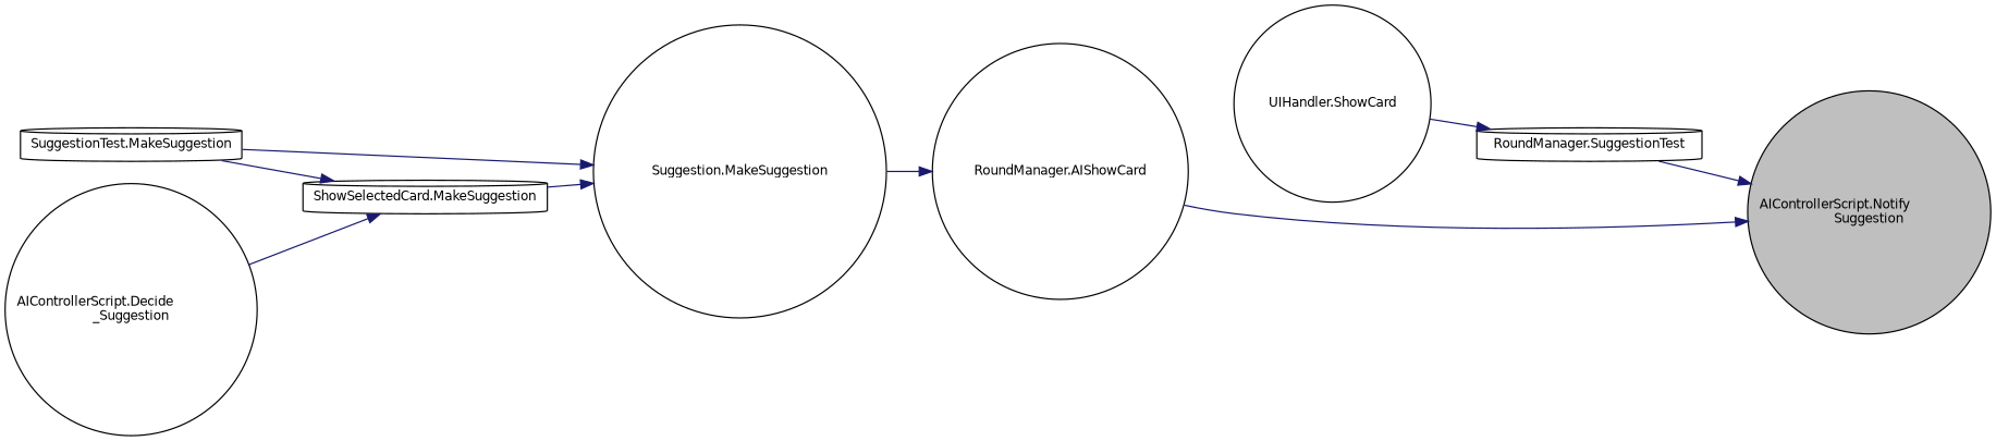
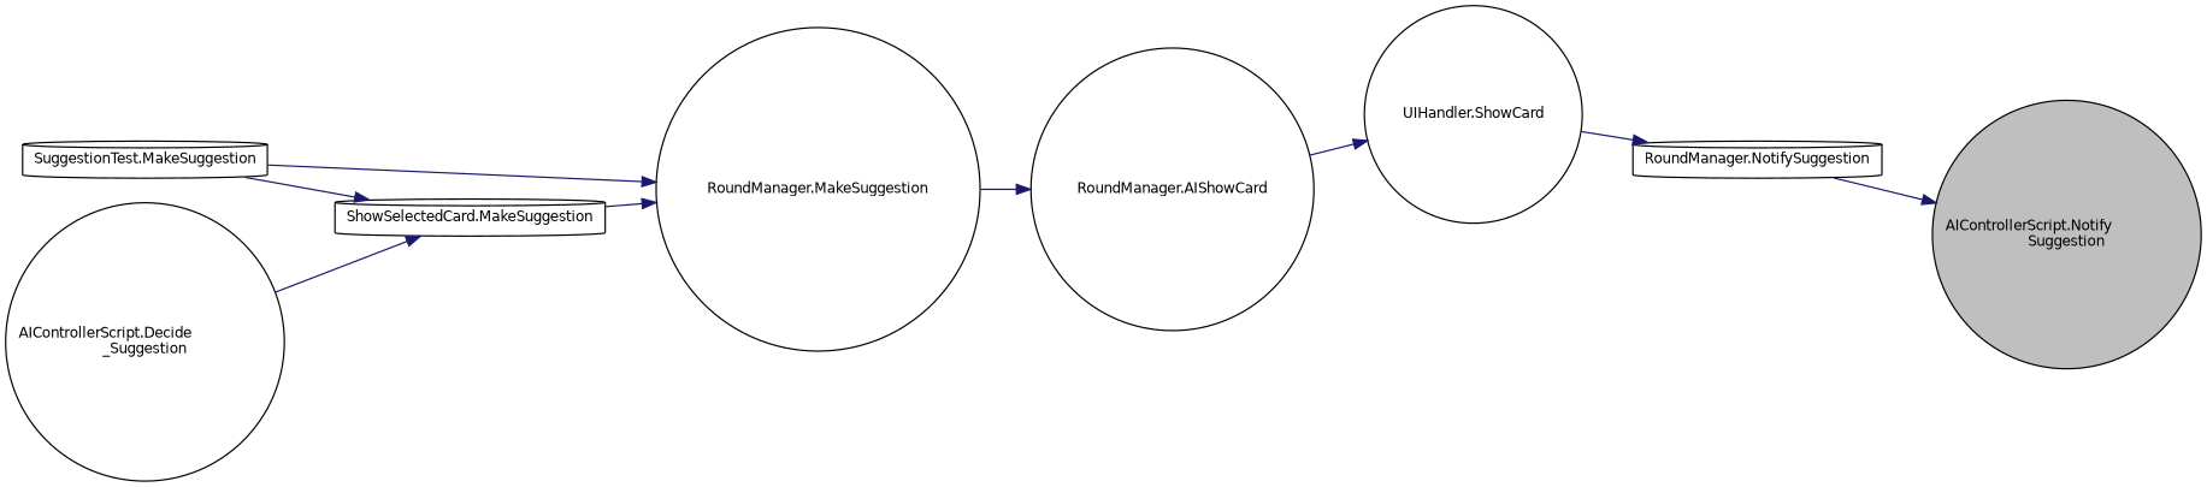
  digraph {
    rankdir=RL
    node [color=black fillcolor=white fontname=Helvetica fontsize=10 shape=circle style=filled]
    edge [color=midnightblue dir=back fontname=Helvetica fontsize=10 labelfontname=Helvetica labelfontsize=10 style=solid]
    n1 [fillcolor=grey75 fontcolor=black height=0.2 label="AIControllerScript.Notify\lSuggestion" width=0.4]
-   n2 [height=0.2 label="RoundManager.SuggestionTest" shape=cylinder width=0.4]
+   n2 [height=0.2 label="RoundManager.NotifySuggestion" shape=cylinder width=0.4]
    n3 [height=0.2 label="UIHandler.ShowCard" width=0.4]
-   n4 [height=0.2 label="Suggestion.MakeSuggestion" width=0.4]
+   n4 [height=0.2 label="RoundManager.MakeSuggestion" width=0.4]
    n5 [height=0.2 label="SuggestionTest.MakeSuggestion" shape=cylinder width=0.4]
    n6 [height=0.2 label="ShowSelectedCard.MakeSuggestion" shape=cylinder width=0.4]
    n7 [height=0.2 label="RoundManager.AIShowCard" width=0.4]
    n8 [height=0.2 label="AIControllerScript.Decide\l_Suggestion" width=0.4]
    n1 -> n2
    n2 -> n3
-   n1 -> n7
+   n3 -> n7
    n4 -> n5
    n4 -> n6
    n6 -> n5
    n6 -> n8
    n7 -> n4
  }
